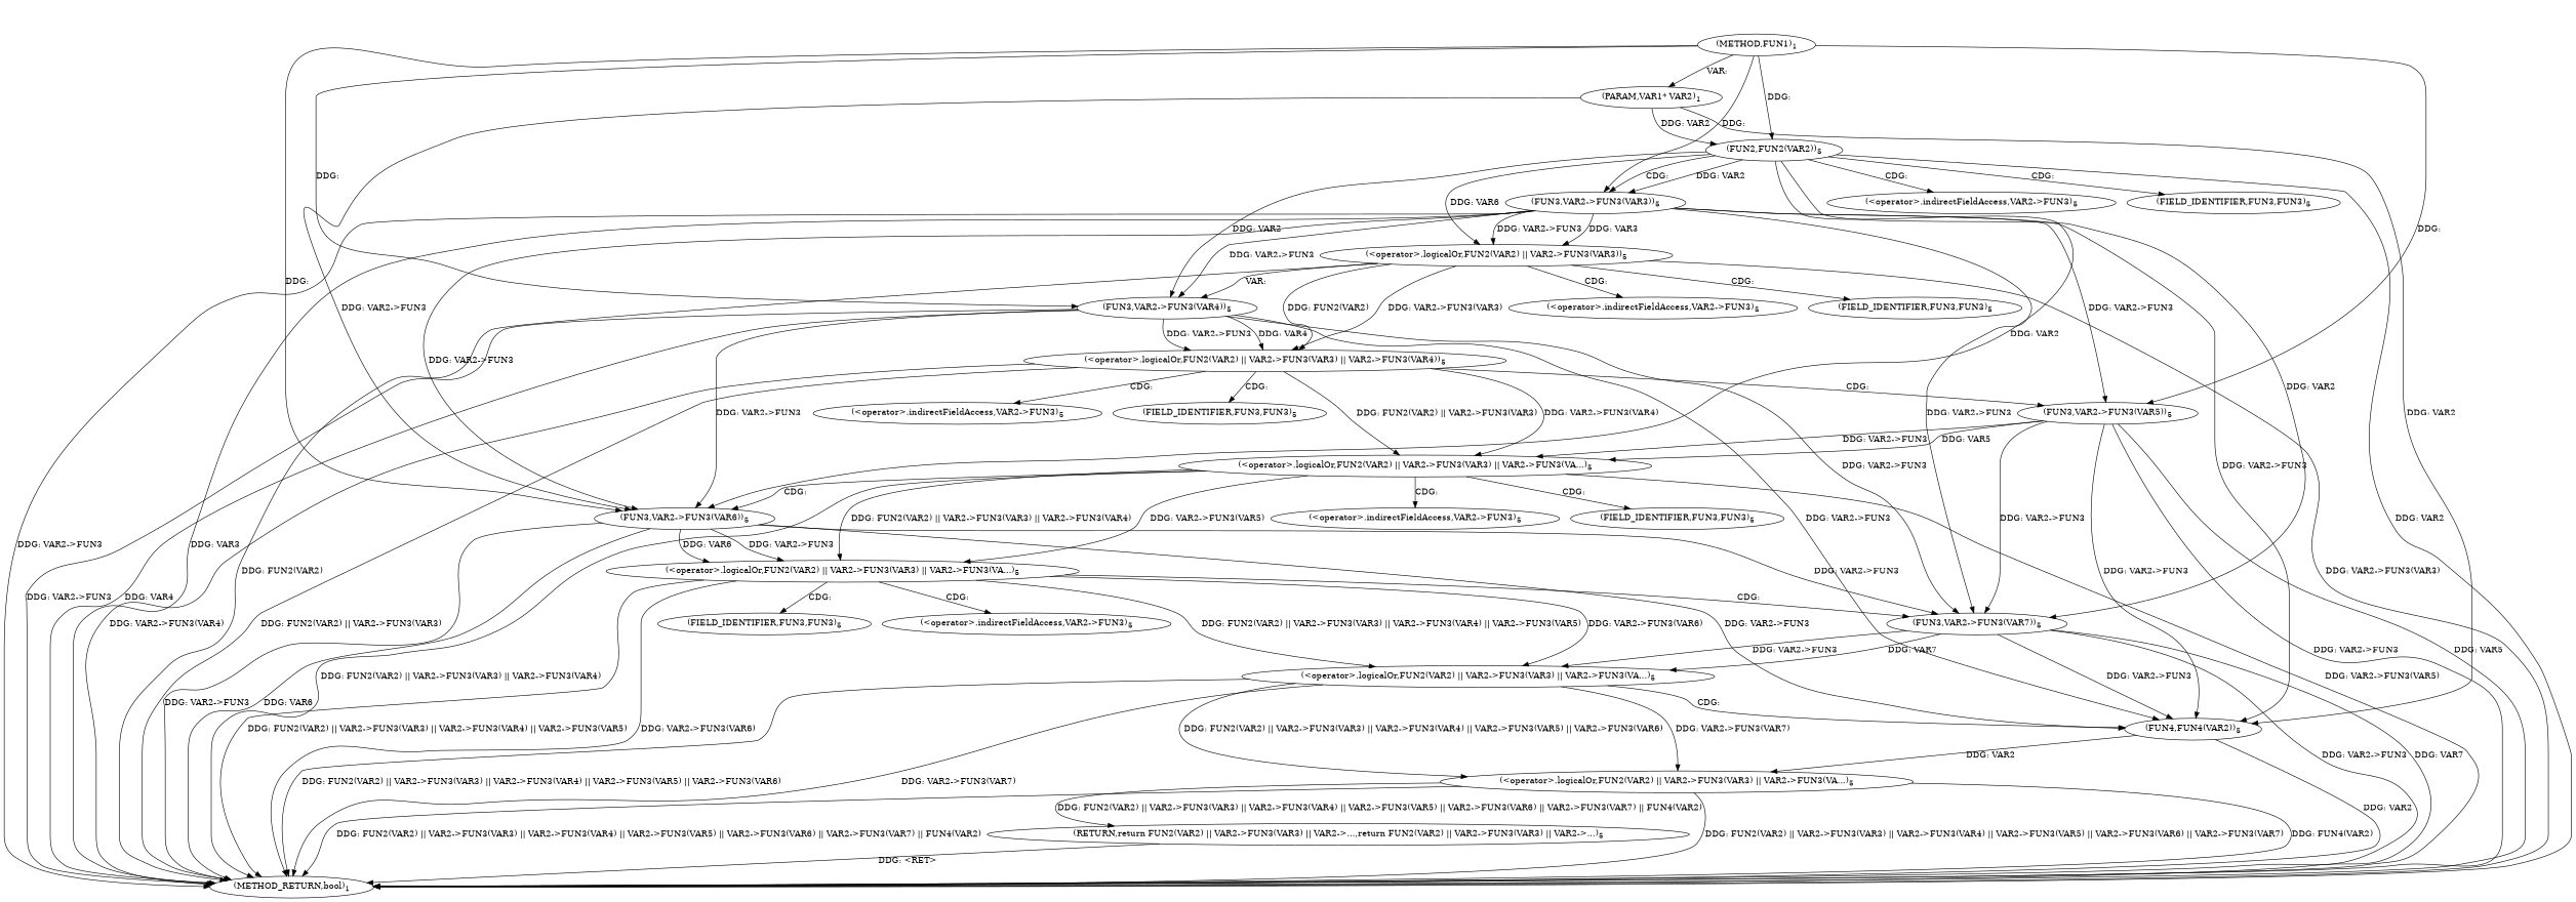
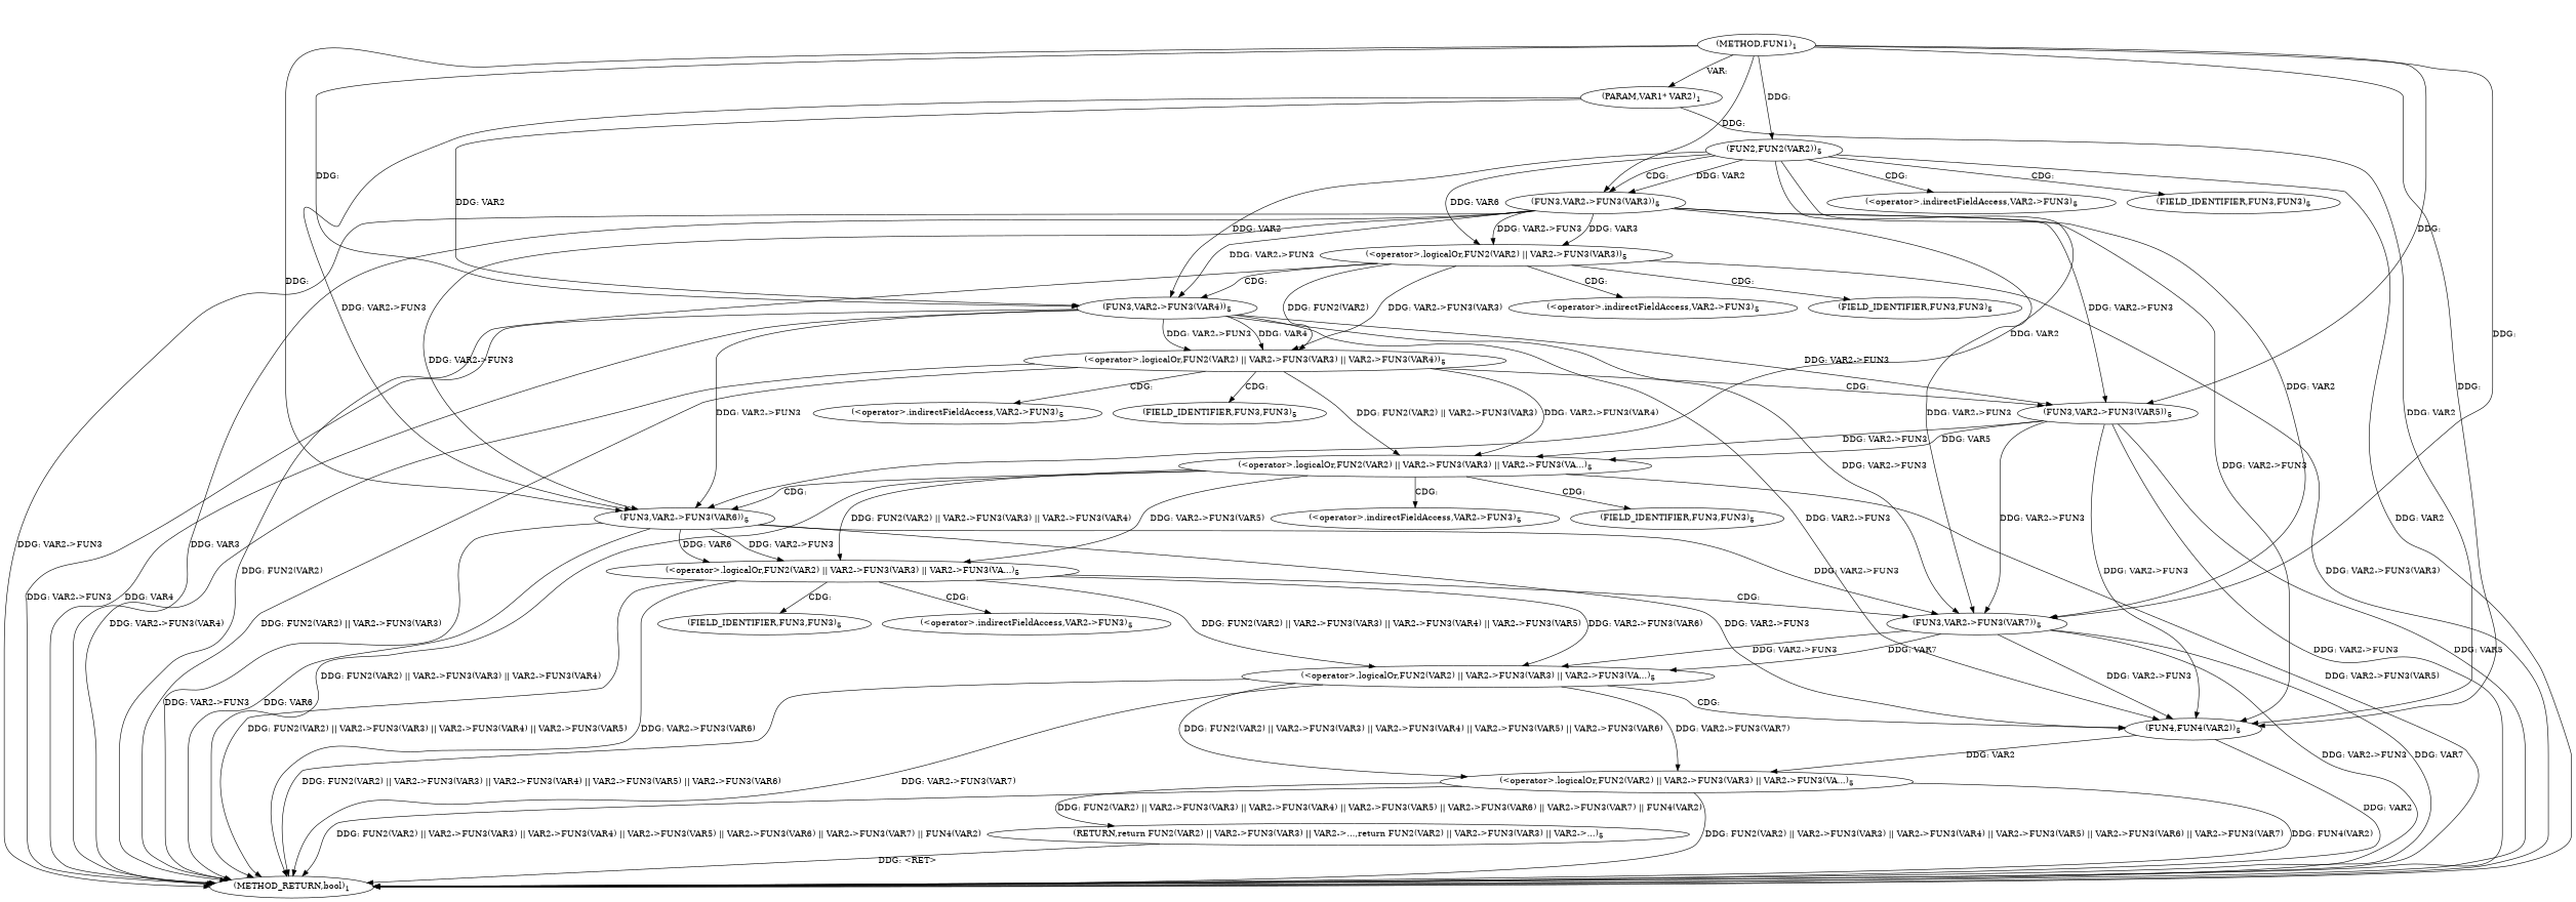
  digraph {
    n1 [label=<(METHOD,FUN1)<SUB>1</SUB>>]
    n2 [label=<(PARAM,VAR1* VAR2)<SUB>1</SUB>>]
    n3 [label=<(FUN4,FUN4(VAR2))<SUB>5</SUB>>]
    n4 [label=<(FUN3,VAR2-&gt;FUN3(VAR7))<SUB>5</SUB>>]
    n5 [label=<(FUN3,VAR2-&gt;FUN3(VAR6))<SUB>5</SUB>>]
    n6 [label=<(FUN3,VAR2-&gt;FUN3(VAR5))<SUB>5</SUB>>]
    n7 [label=<(FUN3,VAR2-&gt;FUN3(VAR4))<SUB>5</SUB>>]
    n8 [label=<(FUN2,FUN2(VAR2))<SUB>5</SUB>>]
    n9 [label=<(FUN3,VAR2-&gt;FUN3(VAR3))<SUB>5</SUB>>]
    n10 [label=<(METHOD_RETURN,bool)<SUB>1</SUB>>]
    n11 [label=<(&lt;operator&gt;.logicalOr,FUN2(VAR2) || VAR2-&gt;FUN3(VAR3) || VAR2-&gt;FUN3(VA...)<SUB>5</SUB>>]
    n12 [label=<(&lt;operator&gt;.logicalOr,FUN2(VAR2) || VAR2-&gt;FUN3(VAR3) || VAR2-&gt;FUN3(VA...)<SUB>5</SUB>>]
    n13 [label=<(&lt;operator&gt;.logicalOr,FUN2(VAR2) || VAR2-&gt;FUN3(VAR3) || VAR2-&gt;FUN3(VA...)<SUB>5</SUB>>]
    n14 [label=<(&lt;operator&gt;.logicalOr,FUN2(VAR2) || VAR2-&gt;FUN3(VAR3) || VAR2-&gt;FUN3(VA...)<SUB>5</SUB>>]
    n15 [label=<(&lt;operator&gt;.logicalOr,FUN2(VAR2) || VAR2-&gt;FUN3(VAR3) || VAR2-&gt;FUN3(VAR4))<SUB>5</SUB>>]
    n16 [label=<(&lt;operator&gt;.logicalOr,FUN2(VAR2) || VAR2-&gt;FUN3(VAR3))<SUB>5</SUB>>]
    n17 [label=<(&lt;operator&gt;.indirectFieldAccess,VAR2-&gt;FUN3)<SUB>5</SUB>>]
    n18 [label=<(FIELD_IDENTIFIER,FUN3,FUN3)<SUB>5</SUB>>]
    n19 [label=<(RETURN,return FUN2(VAR2) || VAR2-&gt;FUN3(VAR3) || VAR2-&gt;...,return FUN2(VAR2) || VAR2-&gt;FUN3(VAR3) || VAR2-&gt;...)<SUB>5</SUB>>]
    n20 [label=<(&lt;operator&gt;.indirectFieldAccess,VAR2-&gt;FUN3)<SUB>5</SUB>>]
    n21 [label=<(FIELD_IDENTIFIER,FUN3,FUN3)<SUB>5</SUB>>]
    n22 [label=<(&lt;operator&gt;.indirectFieldAccess,VAR2-&gt;FUN3)<SUB>5</SUB>>]
    n23 [label=<(FIELD_IDENTIFIER,FUN3,FUN3)<SUB>5</SUB>>]
    n24 [label=<(&lt;operator&gt;.indirectFieldAccess,VAR2-&gt;FUN3)<SUB>5</SUB>>]
    n25 [label=<(FIELD_IDENTIFIER,FUN3,FUN3)<SUB>5</SUB>>]
    n26 [label=<(&lt;operator&gt;.indirectFieldAccess,VAR2-&gt;FUN3)<SUB>5</SUB>>]
    n27 [label=<(FIELD_IDENTIFIER,FUN3,FUN3)<SUB>5</SUB>>]
    n1 -> n2 [label="VAR: "]
+   n1 -> n3 [label="DDG: "]
+   n1 -> n4 [label="DDG: "]
    n1 -> n5 [label="DDG: "]
    n1 -> n6 [label="DDG: "]
    n1 -> n7 [label="DDG: "]
    n1 -> n8 [label="DDG: "]
    n1 -> n9 [label="DDG: "]
    n2 -> n3 [label="DDG: VAR2"]
    n2 -> n5 [label="DDG: VAR2-&gt;FUN3"]
-   n2 -> n8 [label="DDG: VAR2"]
+   n2 -> n7 [label="DDG: VAR2"]
    n3 -> n10 [label="DDG: VAR2"]
    n3 -> n11 [label="DDG: VAR2"]
    n4 -> n3 [label="DDG: VAR2-&gt;FUN3"]
    n4 -> n10 [label="DDG: VAR2-&gt;FUN3"]
    n4 -> n10 [label="DDG: VAR7"]
    n4 -> n12 [label="DDG: VAR2-&gt;FUN3"]
    n4 -> n12 [label="DDG: VAR7"]
    n5 -> n3 [label="DDG: VAR2-&gt;FUN3"]
    n5 -> n4 [label="DDG: VAR2-&gt;FUN3"]
    n5 -> n10 [label="DDG: VAR2-&gt;FUN3"]
    n5 -> n10 [label="DDG: VAR6"]
    n5 -> n13 [label="DDG: VAR2-&gt;FUN3"]
    n5 -> n13 [label="DDG: VAR6"]
    n6 -> n3 [label="DDG: VAR2-&gt;FUN3"]
    n6 -> n4 [label="DDG: VAR2-&gt;FUN3"]
    n6 -> n10 [label="DDG: VAR2-&gt;FUN3"]
    n6 -> n10 [label="DDG: VAR5"]
    n6 -> n14 [label="DDG: VAR2-&gt;FUN3"]
    n6 -> n14 [label="DDG: VAR5"]
    n7 -> n3 [label="DDG: VAR2-&gt;FUN3"]
    n7 -> n4 [label="DDG: VAR2-&gt;FUN3"]
    n7 -> n5 [label="DDG: VAR2-&gt;FUN3"]
+   n7 -> n6 [label="DDG: VAR2-&gt;FUN3"]
    n7 -> n10 [label="DDG: VAR2-&gt;FUN3"]
    n7 -> n10 [label="DDG: VAR4"]
    n7 -> n15 [label="DDG: VAR2-&gt;FUN3"]
    n7 -> n15 [label="DDG: VAR4"]
    n8 -> n4 [label="DDG: VAR2"]
    n8 -> n5 [label="DDG: VAR2"]
    n8 -> n7 [label="DDG: VAR2"]
    n8 -> n9 [label="DDG: VAR2"]
    n8 -> n9 [label="CDG: "]
    n8 -> n10 [label="DDG: VAR2"]
    n8 -> n16 [label="DDG: VAR6"]
    n8 -> n17 [label="CDG: "]
    n8 -> n18 [label="CDG: "]
    n9 -> n3 [label="DDG: VAR2-&gt;FUN3"]
    n9 -> n4 [label="DDG: VAR2-&gt;FUN3"]
    n9 -> n5 [label="DDG: VAR2-&gt;FUN3"]
    n9 -> n6 [label="DDG: VAR2-&gt;FUN3"]
    n9 -> n7 [label="DDG: VAR2-&gt;FUN3"]
    n9 -> n10 [label="DDG: VAR2-&gt;FUN3"]
    n9 -> n10 [label="DDG: VAR3"]
    n9 -> n16 [label="DDG: VAR2-&gt;FUN3"]
    n9 -> n16 [label="DDG: VAR3"]
    n11 -> n10 [label="DDG: FUN2(VAR2) || VAR2-&gt;FUN3(VAR3) || VAR2-&gt;FUN3(VAR4) || VAR2-&gt;FUN3(VAR5) || VAR2-&gt;FUN3(VAR6) || VAR2-&gt;FUN3(VAR7)"]
    n11 -> n10 [label="DDG: FUN4(VAR2)"]
    n11 -> n10 [label="DDG: FUN2(VAR2) || VAR2-&gt;FUN3(VAR3) || VAR2-&gt;FUN3(VAR4) || VAR2-&gt;FUN3(VAR5) || VAR2-&gt;FUN3(VAR6) || VAR2-&gt;FUN3(VAR7) || FUN4(VAR2)"]
    n11 -> n19 [label="DDG: FUN2(VAR2) || VAR2-&gt;FUN3(VAR3) || VAR2-&gt;FUN3(VAR4) || VAR2-&gt;FUN3(VAR5) || VAR2-&gt;FUN3(VAR6) || VAR2-&gt;FUN3(VAR7) || FUN4(VAR2)"]
    n12 -> n3 [label="CDG: "]
    n12 -> n10 [label="DDG: FUN2(VAR2) || VAR2-&gt;FUN3(VAR3) || VAR2-&gt;FUN3(VAR4) || VAR2-&gt;FUN3(VAR5) || VAR2-&gt;FUN3(VAR6)"]
    n12 -> n10 [label="DDG: VAR2-&gt;FUN3(VAR7)"]
    n12 -> n11 [label="DDG: FUN2(VAR2) || VAR2-&gt;FUN3(VAR3) || VAR2-&gt;FUN3(VAR4) || VAR2-&gt;FUN3(VAR5) || VAR2-&gt;FUN3(VAR6)"]
    n12 -> n11 [label="DDG: VAR2-&gt;FUN3(VAR7)"]
    n13 -> n4 [label="CDG: "]
    n13 -> n10 [label="DDG: FUN2(VAR2) || VAR2-&gt;FUN3(VAR3) || VAR2-&gt;FUN3(VAR4) || VAR2-&gt;FUN3(VAR5)"]
    n13 -> n10 [label="DDG: VAR2-&gt;FUN3(VAR6)"]
    n13 -> n12 [label="DDG: FUN2(VAR2) || VAR2-&gt;FUN3(VAR3) || VAR2-&gt;FUN3(VAR4) || VAR2-&gt;FUN3(VAR5)"]
    n13 -> n12 [label="DDG: VAR2-&gt;FUN3(VAR6)"]
    n13 -> n20 [label="CDG: "]
    n13 -> n21 [label="CDG: "]
    n14 -> n5 [label="CDG: "]
    n14 -> n10 [label="DDG: FUN2(VAR2) || VAR2-&gt;FUN3(VAR3) || VAR2-&gt;FUN3(VAR4)"]
    n14 -> n10 [label="DDG: VAR2-&gt;FUN3(VAR5)"]
    n14 -> n13 [label="DDG: FUN2(VAR2) || VAR2-&gt;FUN3(VAR3) || VAR2-&gt;FUN3(VAR4)"]
    n14 -> n13 [label="DDG: VAR2-&gt;FUN3(VAR5)"]
    n14 -> n22 [label="CDG: "]
    n14 -> n23 [label="CDG: "]
    n15 -> n6 [label="CDG: "]
    n15 -> n10 [label="DDG: FUN2(VAR2) || VAR2-&gt;FUN3(VAR3)"]
    n15 -> n10 [label="DDG: VAR2-&gt;FUN3(VAR4)"]
    n15 -> n14 [label="DDG: FUN2(VAR2) || VAR2-&gt;FUN3(VAR3)"]
    n15 -> n14 [label="DDG: VAR2-&gt;FUN3(VAR4)"]
    n15 -> n24 [label="CDG: "]
    n15 -> n25 [label="CDG: "]
-   n16 -> n7 [label="VAR: "]
+   n16 -> n7 [label="CDG: "]
    n16 -> n10 [label="DDG: FUN2(VAR2)"]
    n16 -> n10 [label="DDG: VAR2-&gt;FUN3(VAR3)"]
    n16 -> n15 [label="DDG: FUN2(VAR2)"]
    n16 -> n15 [label="DDG: VAR2-&gt;FUN3(VAR3)"]
    n16 -> n26 [label="CDG: "]
    n16 -> n27 [label="CDG: "]
    n19 -> n10 [label="DDG: &lt;RET&gt;"]
  }
